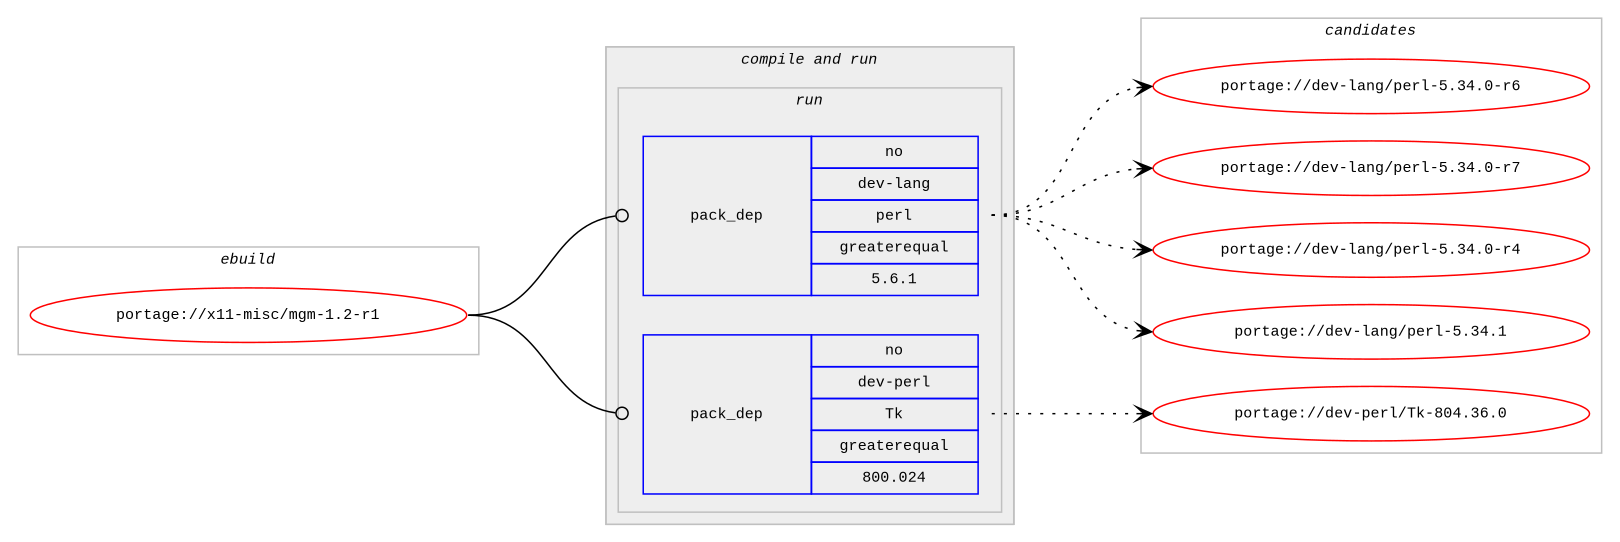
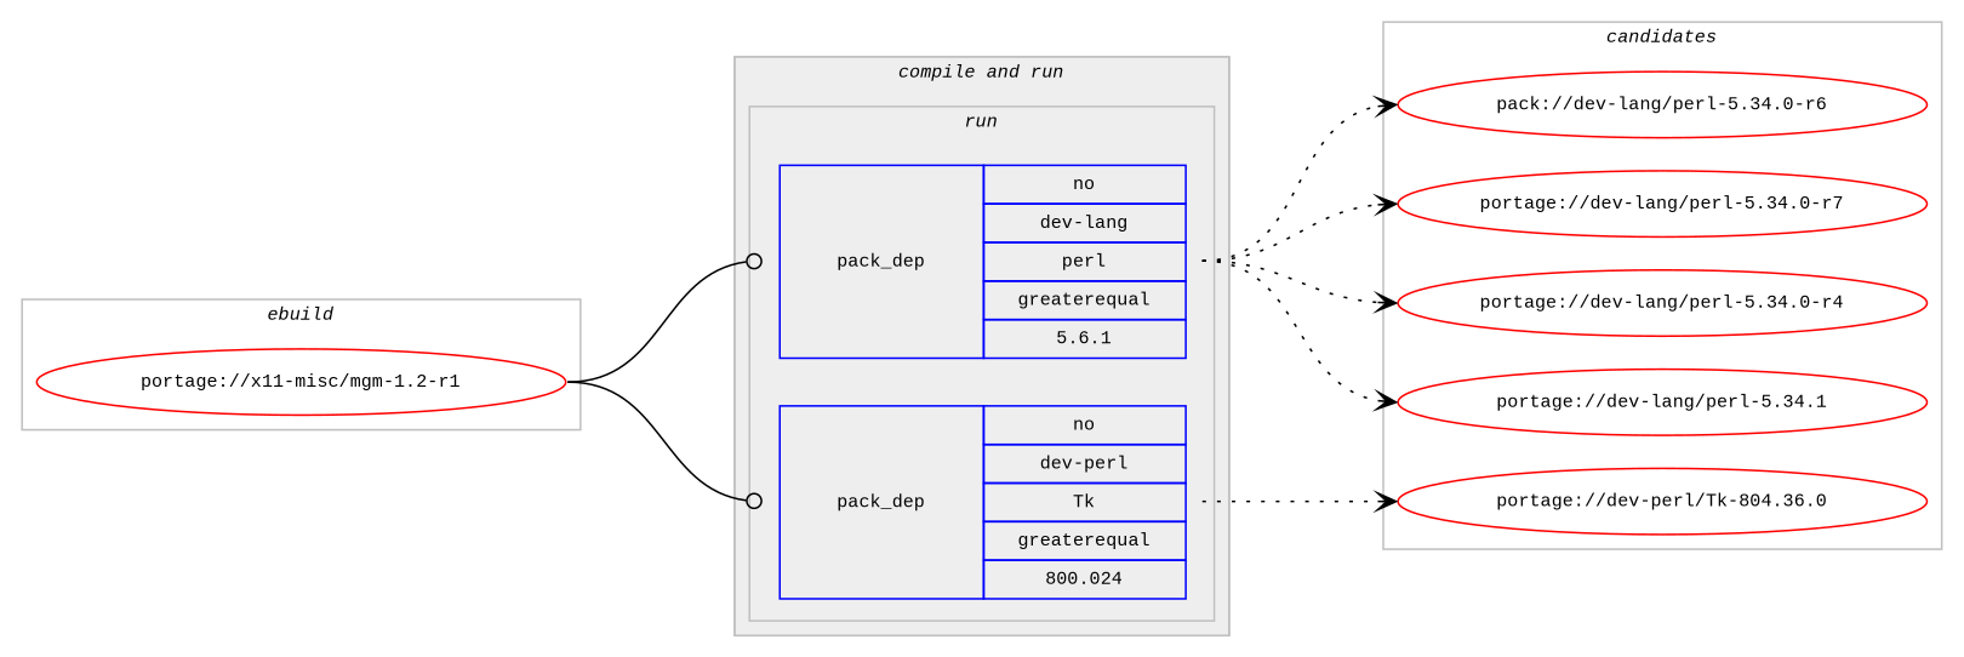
  digraph {
    compound=true
    concentrate=true
    fontname="Liberation Mono"
    fontsize=10
    newrank=true
    rankdir=LR
    ranksep=1.5
    node [color=red fontname="Liberation Mono" fontsize=10]
    edge [arrowhead=vee fontname="Liberation Mono" headport=w style=dotted tailport=e weight=100]
    n1 [label="portage://x11-misc/mgm-1.2-r1" width=4]
    n2 [color=blue label=<<TABLE BORDER="0" CELLBORDER="1" CELLSPACING="0" CELLPADDING="4" WIDTH="220"><TR><TD ROWSPAN="6" CELLPADDING="30">pack_dep</TD></TR><TR><TD WIDTH="110">no</TD></TR><TR><TD>dev-lang</TD></TR><TR><TD>perl</TD></TR><TR><TD>greaterequal</TD></TR><TR><TD>5.6.1</TD></TR></TABLE>> shape=none]
    n3 [color=blue label=<<TABLE BORDER="0" CELLBORDER="1" CELLSPACING="0" CELLPADDING="4" WIDTH="220"><TR><TD ROWSPAN="6" CELLPADDING="30">pack_dep</TD></TR><TR><TD WIDTH="110">no</TD></TR><TR><TD>dev-perl</TD></TR><TR><TD>Tk</TD></TR><TR><TD>greaterequal</TD></TR><TR><TD>800.024</TD></TR></TABLE>> shape=none]
-   n4 [label="portage://dev-lang/perl-5.34.0-r6" width=4]
+   n4 [label="pack://dev-lang/perl-5.34.0-r6" width=4]
    n5 [label="portage://dev-lang/perl-5.34.0-r7" width=4]
    n6 [label="portage://dev-lang/perl-5.34.0-r4" width=4]
    n7 [label="portage://dev-lang/perl-5.34.1" width=4]
    n8 [label="portage://dev-perl/Tk-804.36.0" width=4]
    subgraph cluster_1 {
      color=gray
      label=<<i>ebuild</i>>
      rank=same
      n1
    }
    subgraph cluster_2 {
      color=gray
      label=<<i>dependencies</i>>
      subgraph cluster_3 {
        color=gray
        fillcolor="#eeeeee"
        label=<<i>compile</i>>
        style=filled
      }
      subgraph cluster_4 {
        color=gray
        fillcolor="#eeeeee"
        label=<<i>compile and run</i>>
        style=filled
      }
      subgraph cluster_5 {
        color=gray
        fillcolor="#eeeeee"
        label=<<i>run</i>>
        style=filled
        subgraph sub_6 {
          color=gray
          fillcolor="#eeeeee"
          label=<<i>run</i>>
          style=filled
          n2
        }
        subgraph sub_7 {
          color=gray
          fillcolor="#eeeeee"
          label=<<i>run</i>>
          style=filled
          n3
        }
      }
    }
    subgraph cluster_8 {
      color=gray
      label=<<i>candidates</i>>
      rank=same
      subgraph sub_9 {
        color=black
        label=<<i>candidates</i>>
        nodesep=1
        rank=same
        n4
        n5
        n6
        n7
      }
      subgraph sub_10 {
        color=black
        label=<<i>candidates</i>>
        nodesep=1
        rank=same
        n8
      }
    }
    n1 -> n2 [arrowhead=odot style=solid weight=20]
    n1 -> n3 [arrowhead=odot style=solid weight=20]
    n2 -> n4
    n2 -> n5
    n2 -> n6
    n2 -> n7
    n3 -> n8
  }
